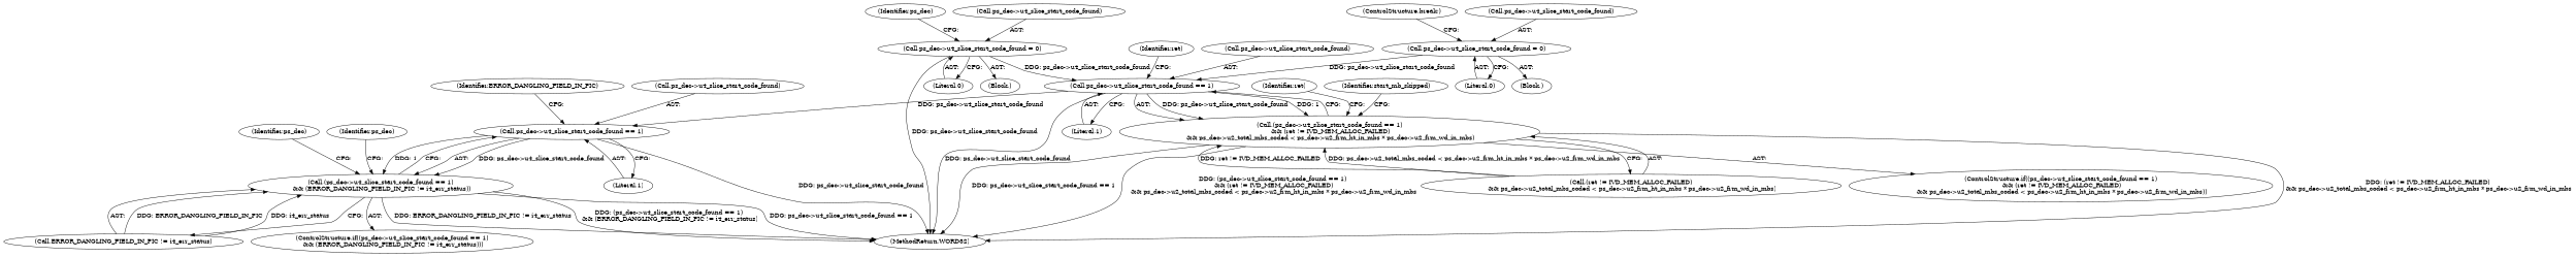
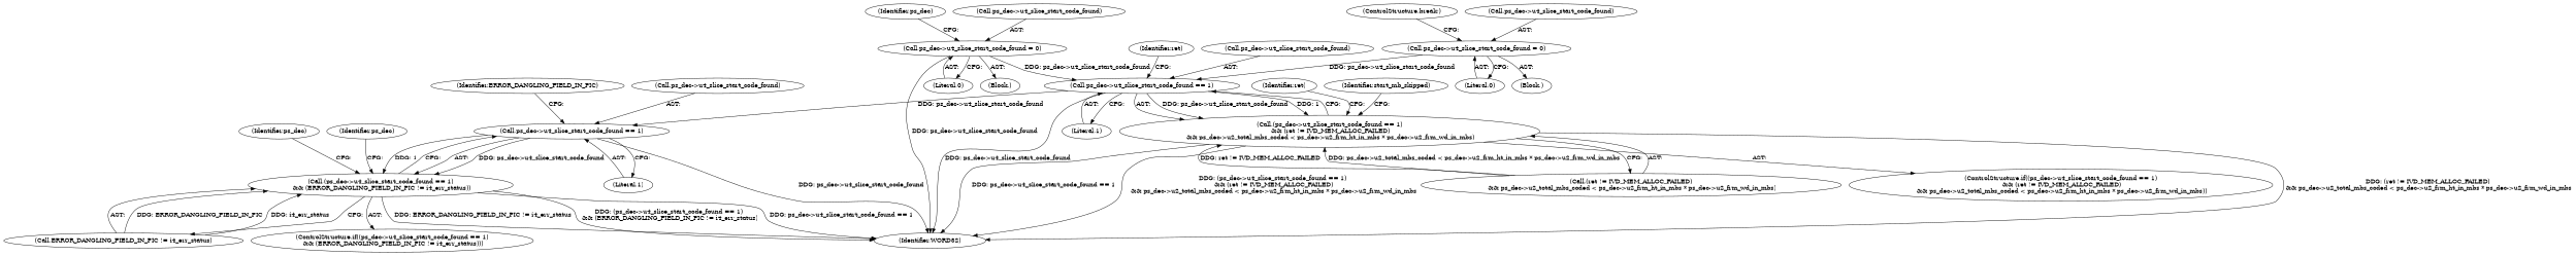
  digraph {
    n1 [label="(Call,ps_dec->u4_slice_start_code_found == 1)"]
    n2 [label="(Call,(ps_dec->u4_slice_start_code_found == 1)\n && (ret != IVD_MEM_ALLOC_FAILED)\n && ps_dec->u2_total_mbs_coded < ps_dec->u2_frm_ht_in_mbs * ps_dec->u2_frm_wd_in_mbs)"]
    n3 [label="(Call,ps_dec->u4_slice_start_code_found == 1)"]
    n4 [label="(Literal,1)"]
-   n5 [label="(MethodReturn,WORD32)"]
+   n5 [label="(Identifier,WORD32)"]
    n6 [label="(Call,(ret != IVD_MEM_ALLOC_FAILED)\n && ps_dec->u2_total_mbs_coded < ps_dec->u2_frm_ht_in_mbs * ps_dec->u2_frm_wd_in_mbs)"]
    n7 [label="(ControlStructure,if((ps_dec->u4_slice_start_code_found == 1)\n && (ret != IVD_MEM_ALLOC_FAILED)\n && ps_dec->u2_total_mbs_coded < ps_dec->u2_frm_ht_in_mbs * ps_dec->u2_frm_wd_in_mbs))"]
    n8 [label="(Call,(ps_dec->u4_slice_start_code_found == 1)\n && (ERROR_DANGLING_FIELD_IN_PIC != i4_err_status))"]
    n9 [label="(Literal,1)"]
    n10 [label="(Call,ps_dec->u4_slice_start_code_found = 0)"]
    n11 [label="(Literal,0)"]
    n12 [label="(Block,)"]
    n13 [label="(Call,ps_dec->u4_slice_start_code_found = 0)"]
    n14 [label="(Block,)"]
    n15 [label="(Literal,0)"]
    n16 [label="(Call,ERROR_DANGLING_FIELD_IN_PIC != i4_err_status)"]
    n17 [label="(ControlStructure,if((ps_dec->u4_slice_start_code_found == 1)\n && (ERROR_DANGLING_FIELD_IN_PIC != i4_err_status)))"]
    n18 [label="(Call,ps_dec->u4_slice_start_code_found)"]
    n19 [label="(Call,ps_dec->u4_slice_start_code_found)"]
    n20 [label="(Identifier,ret)"]
    n21 [label="(ControlStructure,break;)"]
    n22 [label="(Identifier,ret)"]
    n23 [label="(Identifier,ps_dec)"]
    n24 [label="(Identifier,ps_dec)"]
    n25 [label="(Identifier,ERROR_DANGLING_FIELD_IN_PIC)"]
    n26 [label="(Identifier,ps_dec)"]
    n27 [label="(Call,ps_dec->u4_slice_start_code_found)"]
    n28 [label="(Identifier,start_mb_skipped)"]
    n29 [label="(Call,ps_dec->u4_slice_start_code_found)"]
    n1 -> n2 [label="AST: "]
    n1 -> n2 [label="DDG: ps_dec->u4_slice_start_code_found"]
    n1 -> n2 [label="DDG: 1"]
    n1 -> n3 [label="DDG: ps_dec->u4_slice_start_code_found"]
    n1 -> n4 [label="CFG: "]
    n1 -> n5 [label="DDG: ps_dec->u4_slice_start_code_found"]
    n2 -> n1 [label="CFG: "]
    n2 -> n5 [label="DDG: ps_dec->u4_slice_start_code_found == 1"]
    n2 -> n5 [label="DDG: (ps_dec->u4_slice_start_code_found == 1)\n && (ret != IVD_MEM_ALLOC_FAILED)\n && ps_dec->u2_total_mbs_coded < ps_dec->u2_frm_ht_in_mbs * ps_dec->u2_frm_wd_in_mbs"]
    n2 -> n5 [label="DDG: (ret != IVD_MEM_ALLOC_FAILED)\n && ps_dec->u2_total_mbs_coded < ps_dec->u2_frm_ht_in_mbs * ps_dec->u2_frm_wd_in_mbs"]
    n2 -> n6 [label="CFG: "]
    n2 -> n7 [label="AST: "]
    n3 -> n5 [label="DDG: ps_dec->u4_slice_start_code_found"]
    n3 -> n8 [label="AST: "]
    n3 -> n8 [label="DDG: ps_dec->u4_slice_start_code_found"]
    n3 -> n8 [label="DDG: 1"]
    n3 -> n9 [label="CFG: "]
    n4 -> n1 [label="AST: "]
    n6 -> n2 [label="AST: "]
    n6 -> n2 [label="DDG: ret != IVD_MEM_ALLOC_FAILED"]
    n6 -> n2 [label="DDG: ps_dec->u2_total_mbs_coded < ps_dec->u2_frm_ht_in_mbs * ps_dec->u2_frm_wd_in_mbs"]
    n8 -> n3 [label="CFG: "]
    n8 -> n5 [label="DDG: ps_dec->u4_slice_start_code_found == 1"]
    n8 -> n5 [label="DDG: ERROR_DANGLING_FIELD_IN_PIC != i4_err_status"]
    n8 -> n5 [label="DDG: (ps_dec->u4_slice_start_code_found == 1)\n && (ERROR_DANGLING_FIELD_IN_PIC != i4_err_status)"]
    n8 -> n16 [label="CFG: "]
    n8 -> n17 [label="AST: "]
    n9 -> n3 [label="AST: "]
    n10 -> n1 [label="DDG: ps_dec->u4_slice_start_code_found"]
    n10 -> n11 [label="CFG: "]
    n10 -> n12 [label="AST: "]
    n11 -> n10 [label="AST: "]
    n13 -> n1 [label="DDG: ps_dec->u4_slice_start_code_found"]
    n13 -> n5 [label="DDG: ps_dec->u4_slice_start_code_found"]
    n13 -> n14 [label="AST: "]
    n13 -> n15 [label="CFG: "]
    n15 -> n13 [label="AST: "]
    n16 -> n8 [label="AST: "]
    n16 -> n8 [label="DDG: ERROR_DANGLING_FIELD_IN_PIC"]
    n16 -> n8 [label="DDG: i4_err_status"]
    n18 -> n3 [label="AST: "]
    n19 -> n1 [label="AST: "]
    n20 -> n1 [label="CFG: "]
    n21 -> n10 [label="CFG: "]
    n22 -> n2 [label="CFG: "]
    n23 -> n8 [label="CFG: "]
    n24 -> n8 [label="CFG: "]
    n25 -> n3 [label="CFG: "]
    n26 -> n13 [label="CFG: "]
    n27 -> n13 [label="AST: "]
    n28 -> n2 [label="CFG: "]
    n29 -> n10 [label="AST: "]
  }
